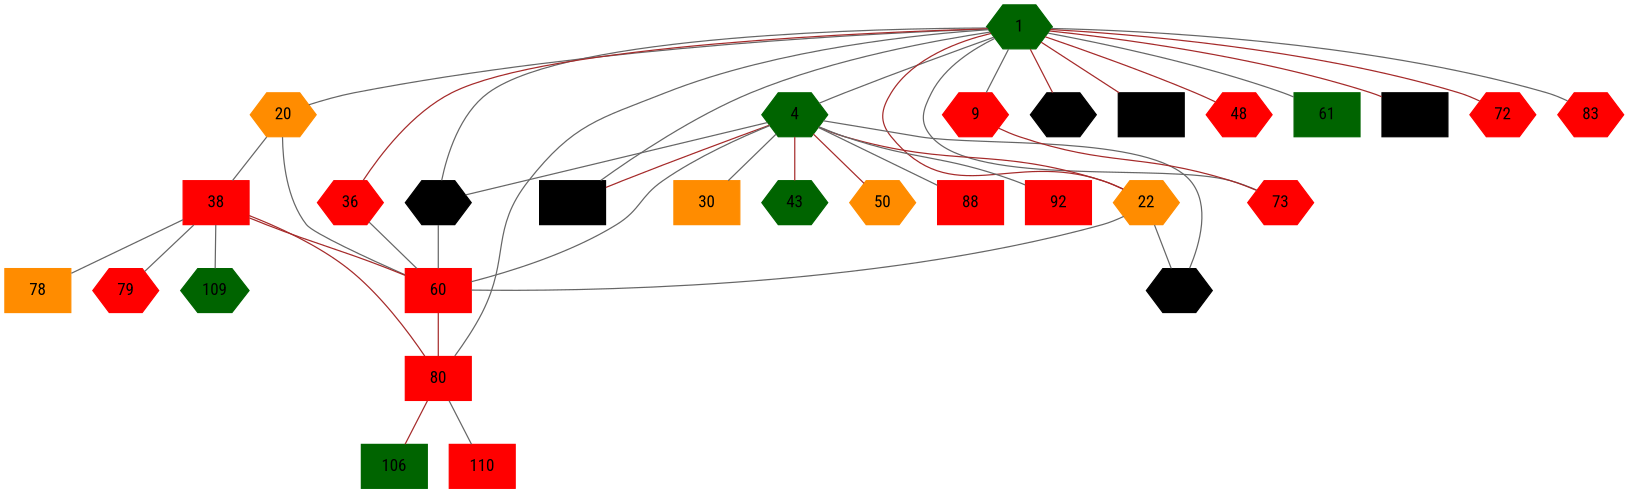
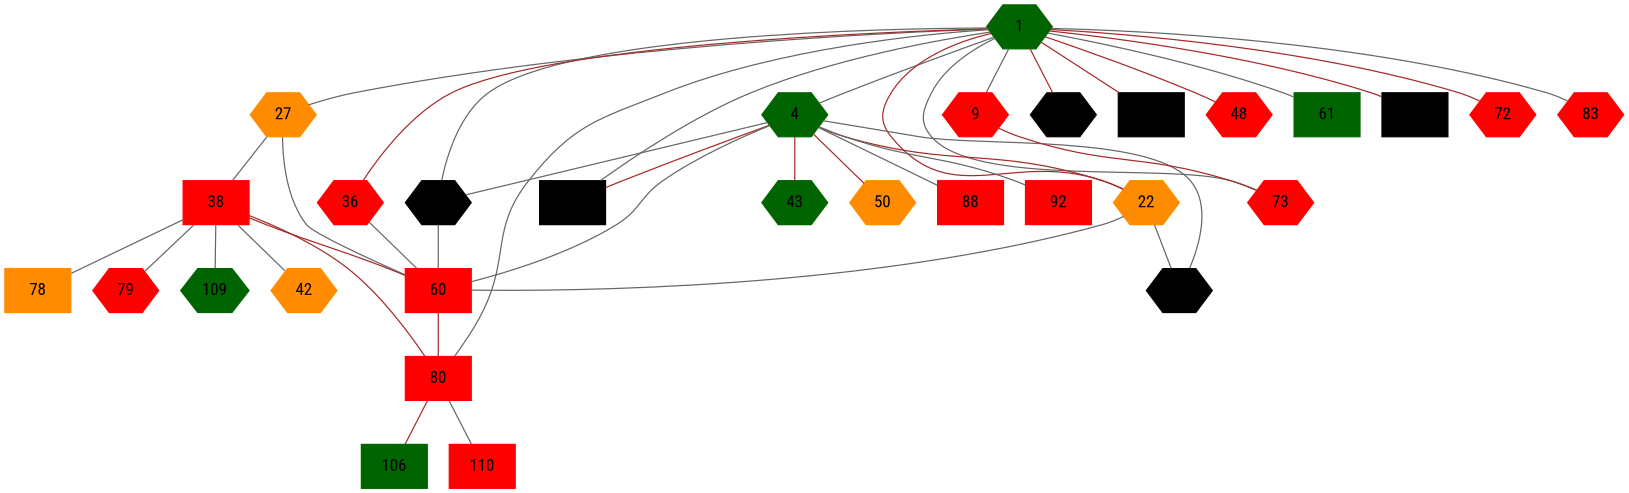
  graph {
    fontname="Roboto Condensed"
    node [color=red fontname="Roboto Condensed" shape=hexagon style=filled]
    edge [color=gray40 fontname="Roboto Condensed"]
    1 [color=darkgreen super="+2+5+7+18+3"]
    4 [color=darkgreen super="+12+10+6"]
    9 [super="+15"]
    13 [color=black super="+56+21+102+105"]
    22 [color=darkorange super="+74+75+94+39"]
-   27 [color=darkorange super="+28+52" label=20]
+   27 [color=darkorange super="+28+52"]
    29 [color=black shape=box super="+51"]
    35 [color=black super="+57"]
    36
    48
    61 [color=darkgreen shape=box]
    70 [color=black shape=box]
    72
    73
    77 [color=black shape=box]
    80 [shape=box super="+97+101"]
    83
-   30 [color=darkorange shape=box]
    32 [color=black]
    43 [color=darkgreen]
    50 [color=darkorange]
    60 [shape=box super="+69"]
    88 [shape=box]
    92 [shape=box]
    38 [shape=box super="+41+67+104"]
    106 [color=darkgreen shape=box]
    110 [shape=box]
+   42 [color=darkorange super="+95"]
    78 [color=darkorange shape=box]
    79 [super="+81+82"]
    109 [color=darkgreen]
    1 -- 4
    1 -- 9
    1 -- 13 [color=brown weight=2]
    1 -- 22 [color=brown weight=2]
    1 -- 27
    1 -- 29 [color=brown weight=3]
    1 -- 35
    1 -- 36 [color=brown]
    1 -- 48 [color=brown]
    1 -- 61
    1 -- 70 [color=brown]
    1 -- 72 [color=brown]
    1 -- 73
    1 -- 77
    1 -- 80
    1 -- 83
    4 -- 22 [color=brown]
    4 -- 35
    4 -- 77 [color=brown]
-   4 -- 30
    4 -- 32
    4 -- 43 [color=brown]
    4 -- 50 [color=brown]
    4 -- 60
    4 -- 88
    4 -- 92
    9 -- 73 [color=brown]
    22 -- 32
    22 -- 60
    27 -- 60
    27 -- 38
    35 -- 60
    36 -- 60
    80 -- 106 [color=brown]
    80 -- 110
    60 -- 80 [color=brown]
    38 -- 80 [color=brown]
    38 -- 60 [color=brown]
+   38 -- 42
    38 -- 78
    38 -- 79
    38 -- 109
  }
